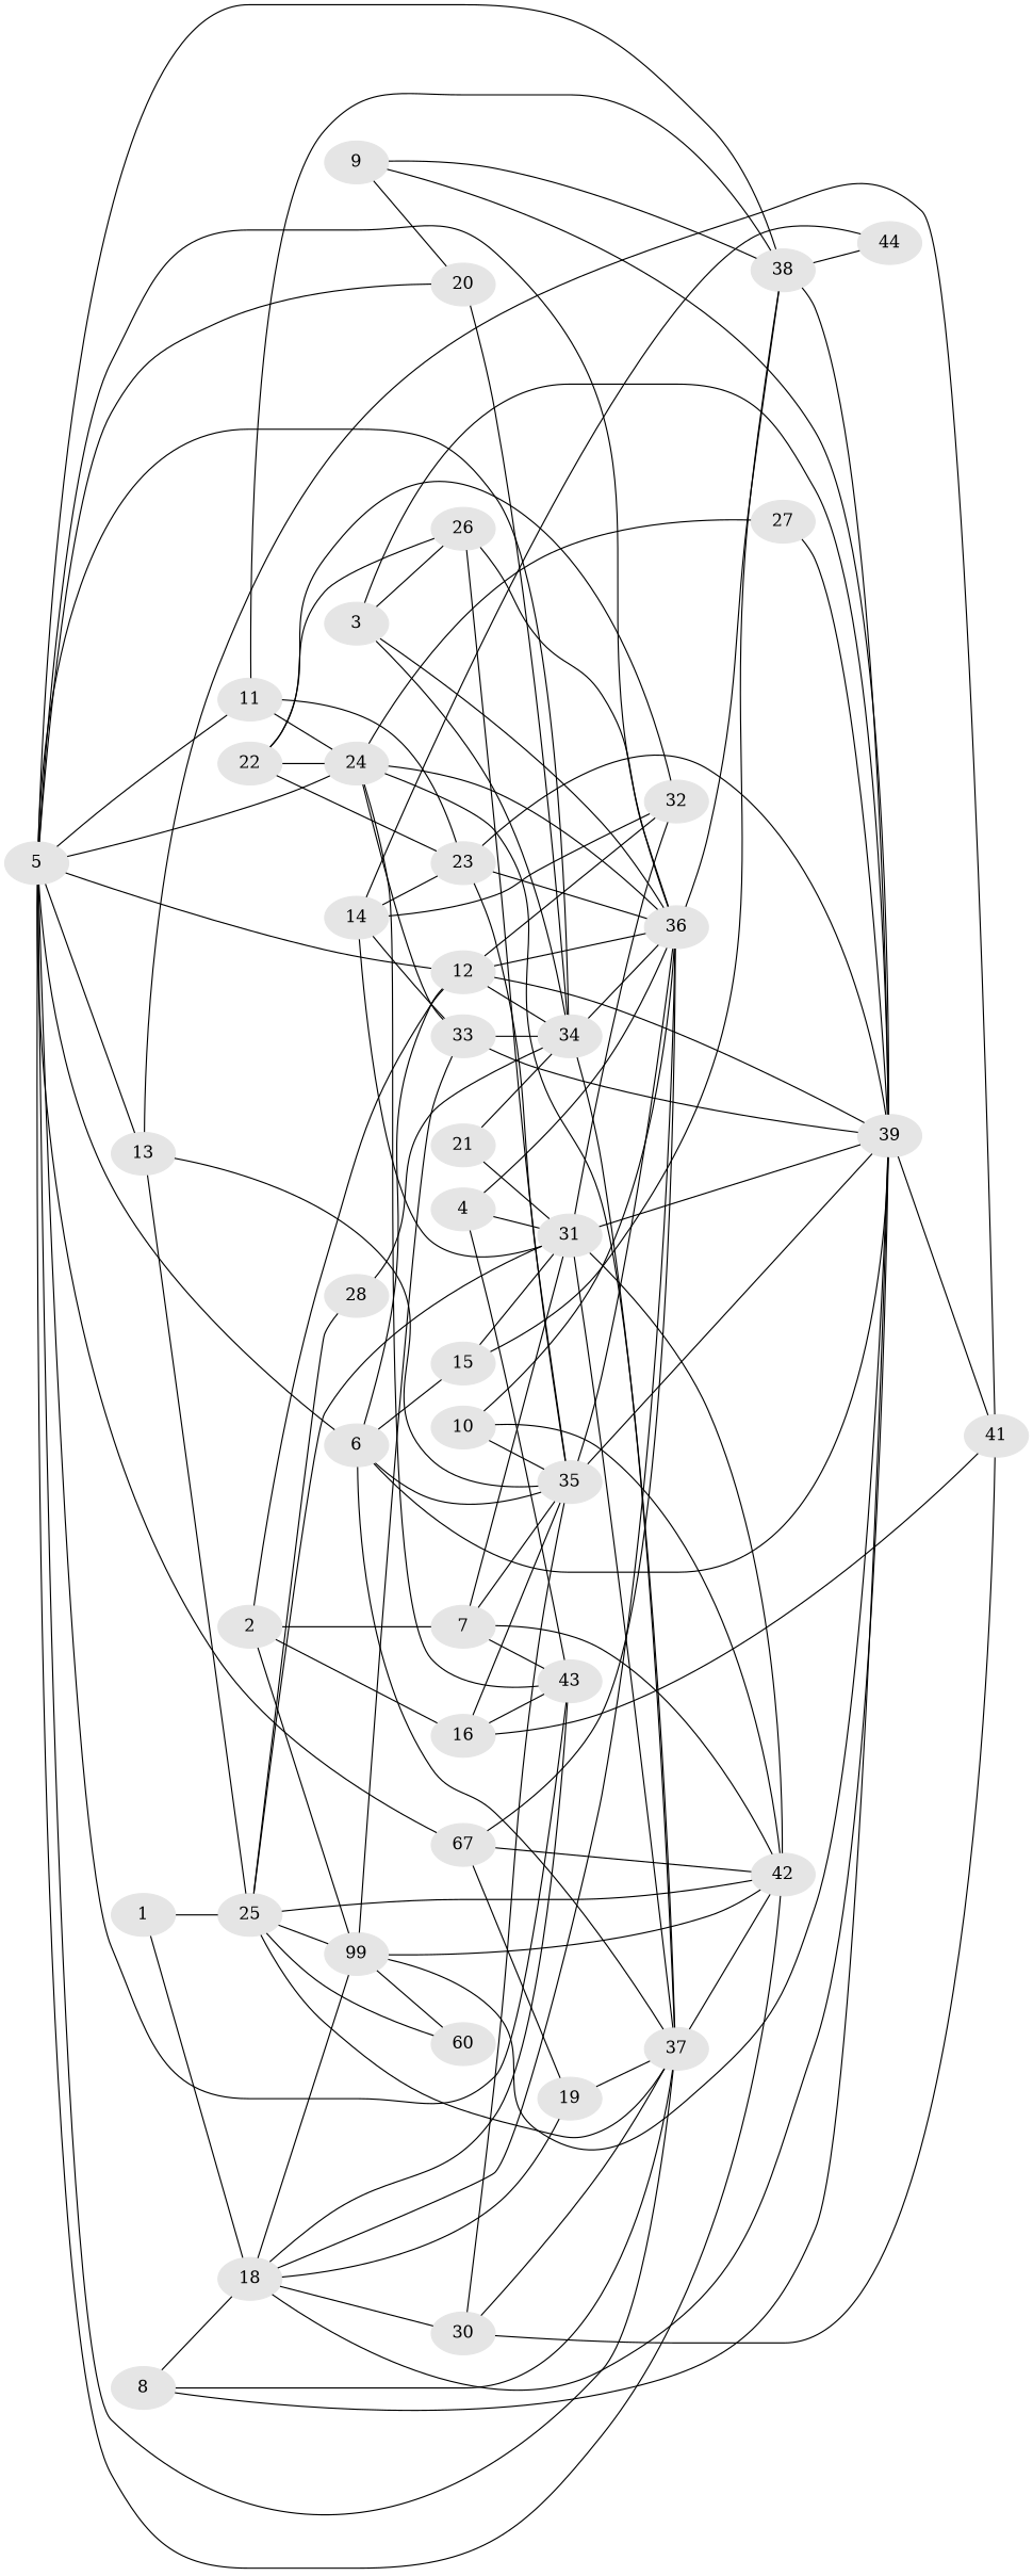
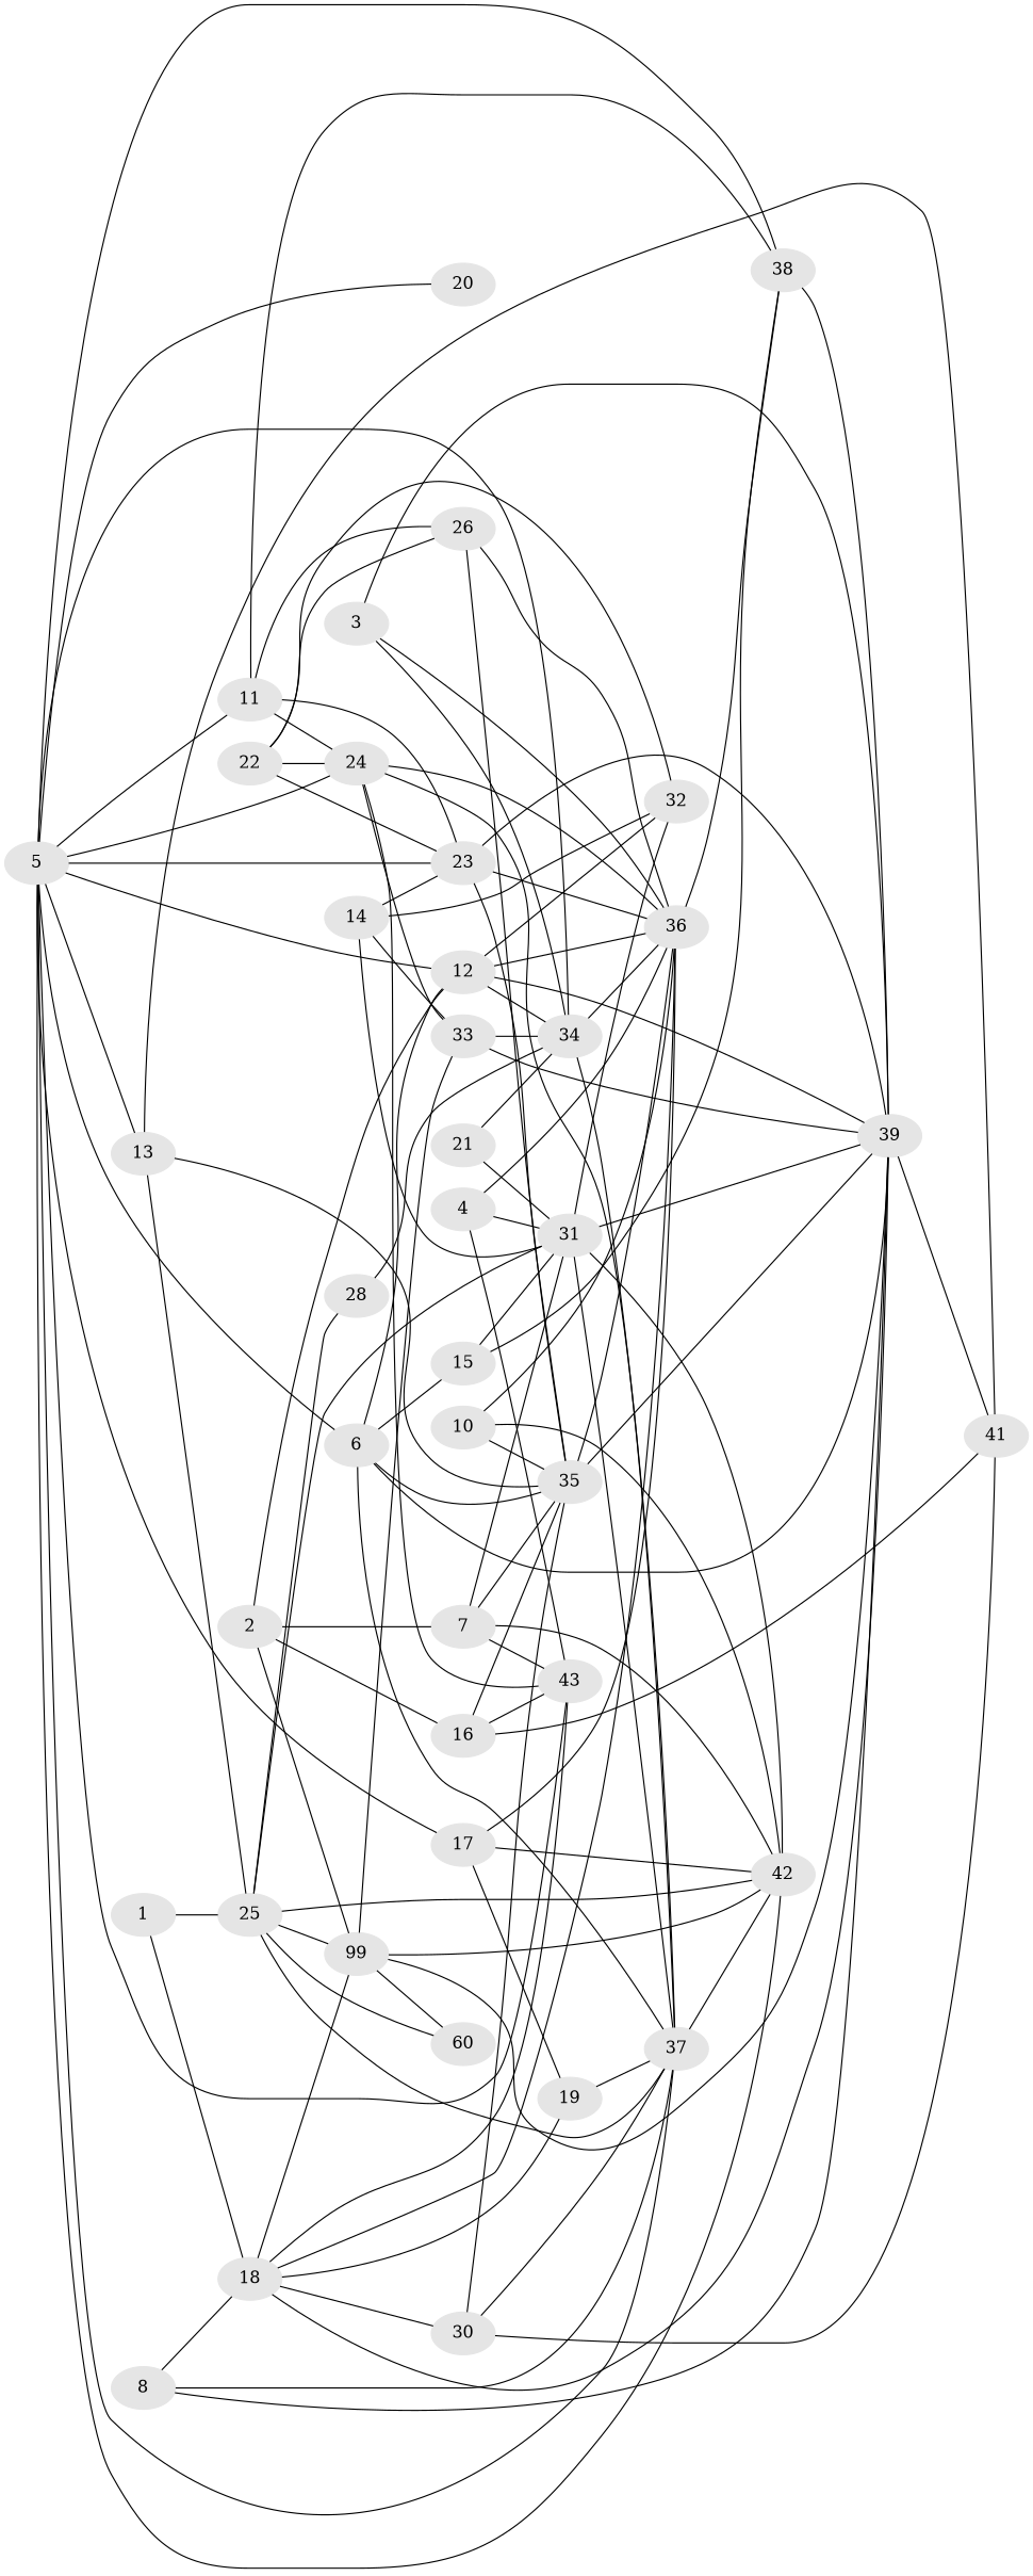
  graph {
    rankdir=LR
    node [color=gray90 style=filled]
    edge [weight=1.0]
    1
    18
    25
    n4 [label=99]
    36
    39
    43
    19
    30
    31
    37
    42
    28
    n14 [label=60]
    2
    12
    16
    7
    34
    32
    35
    41
    33
    3
    26
    38
    4
    5
    6
    11
    13
-   17 [label=67]
+   17
    20
    24
    15
    23
-   27
-   44
    8
-   9
    10
    14
    21
    22
    1 -- 18
    1 -- 25
    18 -- n4
    18 -- 36
    18 -- 39
    18 -- 43
    18 -- 19
    18 -- 30 [weight=2.0]
    25 -- n4
    25 -- 31
    25 -- 37
    25 -- 42
    25 -- 28
    25 -- n14
    n4 -- 39
    n4 -- 42
    n4 -- n14
    n4 -- 33
    36 -- 38
    39 -- 41
    19 -- 37
    30 -- 37
    30 -- 35
    30 -- 41
    31 -- 39
    31 -- 37
    31 -- 42
    31 -- 32
    37 -- 42
    28 -- 34
    2 -- n4
    2 -- 12
    2 -- 16
    2 -- 7 [weight=2.0]
    12 -- 36
    12 -- 39
    12 -- 34
    12 -- 32
    16 -- 43
    16 -- 35
    16 -- 41
    7 -- 43 [weight=2.0]
    7 -- 31
    7 -- 42
    7 -- 35
    34 -- 36 [weight=2.0]
    34 -- 37
    35 -- 36
    35 -- 39
    33 -- 39 [weight=2.0]
    33 -- 34
    3 -- 36
    3 -- 39
    3 -- 34
-   3 -- 26
+   11 -- 26
    26 -- 36
    26 -- 35
    38 -- 39
-   38 -- 44
    4 -- 36
    4 -- 43
    4 -- 31
-   5 -- 36
+   5 -- 23
    5 -- 43
    5 -- 37
    5 -- 42
    5 -- 12
    5 -- 34
    5 -- 38
    5 -- 6
    5 -- 11
    5 -- 13
    5 -- 17
    5 -- 20 [weight=2.0]
    5 -- 24
    6 -- 39
    6 -- 37
    6 -- 12
    6 -- 35
    6 -- 15
    11 -- 38
    11 -- 24
    11 -- 23
    13 -- 25
    13 -- 35
    13 -- 41
    17 -- 36
    17 -- 19
    17 -- 42
-   20 -- 34
    24 -- 36
    24 -- 43
    24 -- 37
    24 -- 33
-   24 -- 27
    15 -- 31
    15 -- 38
    23 -- 36
    23 -- 39
    23 -- 35
-   27 -- 39
    8 -- 18
    8 -- 39
    8 -- 37
-   9 -- 39
-   9 -- 38 [weight=2.0]
-   9 -- 20
    10 -- 36
    10 -- 42
    10 -- 35 [weight=2.0]
    14 -- 31
    14 -- 32
    14 -- 33
    14 -- 23
-   14 -- 44
    21 -- 31
    21 -- 34
    22 -- 32
    22 -- 26
    22 -- 24
    22 -- 23
  }
